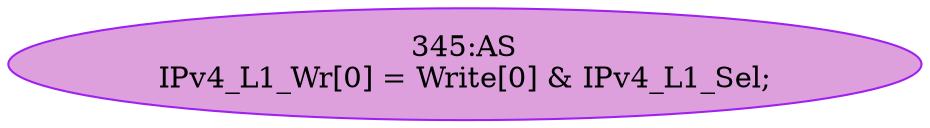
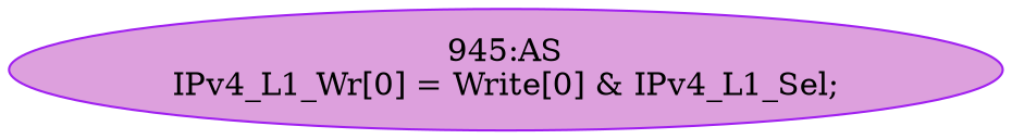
  strict digraph {
    rankdir=LR
-   n1 [ast="<pyverilog.vparser.ast.Assign object at 0x7fbdee048090>" def_var="['IPv4_L1_Wr']" fillcolor=plum label="345:AS\nIPv4_L1_Wr[0] = Write[0] & IPv4_L1_Sel;" statements="[]" style=filled typ=Assign use_var="['Write', 'IPv4_L1_Sel']" color=purple]
+   n1 [ast="<pyverilog.vparser.ast.Assign object at 0x7fbdee048090>" def_var="['IPv4_L1_Wr']" fillcolor=plum label="945:AS\nIPv4_L1_Wr[0] = Write[0] & IPv4_L1_Sel;" statements="[]" style=filled typ=Assign use_var="['Write', 'IPv4_L1_Sel']" color=purple]
  }
